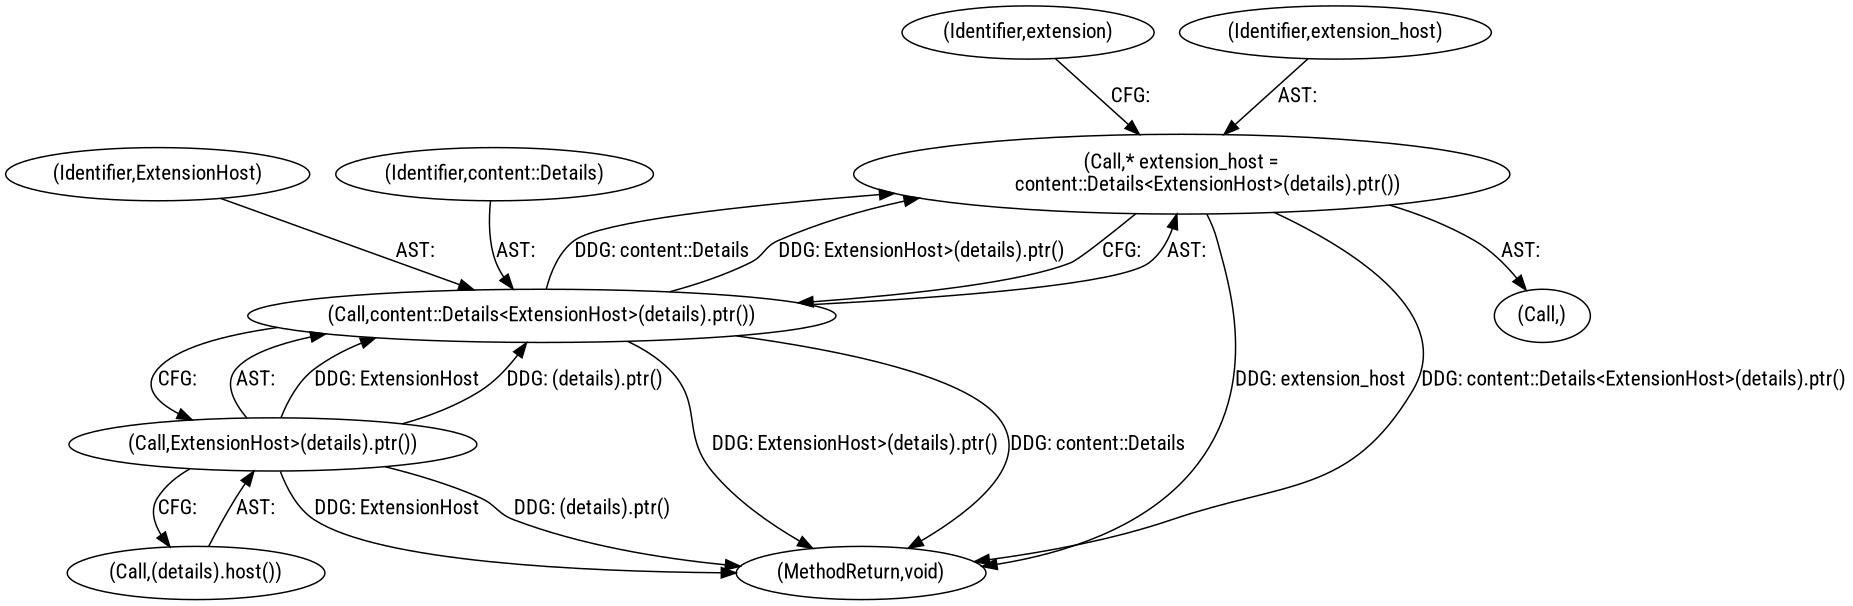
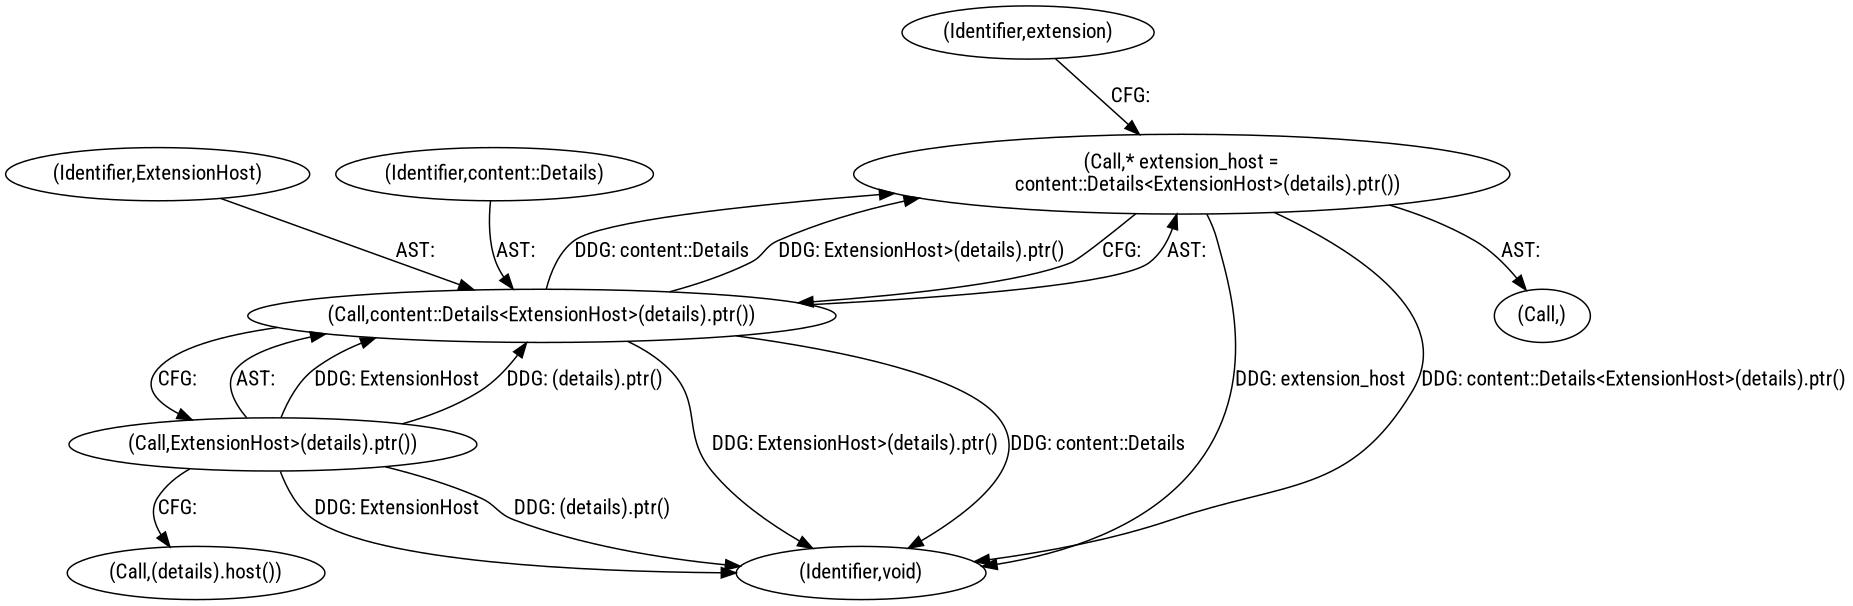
  digraph {
    fontname="Roboto Condensed"
    node [fontname="Roboto Condensed"]
    edge [fontname="Roboto Condensed"]
    n1 [label="(Call,* extension_host =\n            content::Details<ExtensionHost>(details).ptr())"]
    n2 [label="(Call,content::Details<ExtensionHost>(details).ptr())"]
-   n3 [label="(MethodReturn,void)"]
+   n3 [label="(Identifier,void)"]
    n4 [label="(Call,)"]
    n5 [label="(Call,ExtensionHost>(details).ptr())"]
    n6 [label="(Call,(details).host())"]
    n7 [label="(Identifier,ExtensionHost)"]
    n8 [label="(Identifier,extension)"]
    n9 [label="(Identifier,content::Details)"]
-   n10 [label="(Identifier,extension_host)"]
    n1 -> n2 [label="CFG: "]
    n1 -> n3 [label="DDG: extension_host"]
    n1 -> n3 [label="DDG: content::Details<ExtensionHost>(details).ptr()"]
    n1 -> n4 [label="AST: "]
    n2 -> n1 [label="AST: "]
    n2 -> n1 [label="DDG: content::Details"]
    n2 -> n1 [label="DDG: ExtensionHost>(details).ptr()"]
    n2 -> n3 [label="DDG: ExtensionHost>(details).ptr()"]
    n2 -> n3 [label="DDG: content::Details"]
    n2 -> n5 [label="CFG: "]
    n5 -> n2 [label="AST: "]
    n5 -> n2 [label="DDG: ExtensionHost"]
    n5 -> n2 [label="DDG: (details).ptr()"]
    n5 -> n3 [label="DDG: ExtensionHost"]
    n5 -> n3 [label="DDG: (details).ptr()"]
    n5 -> n6 [label="CFG: "]
-   n6 -> n5 [label="AST: "]
    n7 -> n2 [label="AST: "]
    n8 -> n1 [label="CFG: "]
    n9 -> n2 [label="AST: "]
-   n10 -> n1 [label="AST: "]
  }
